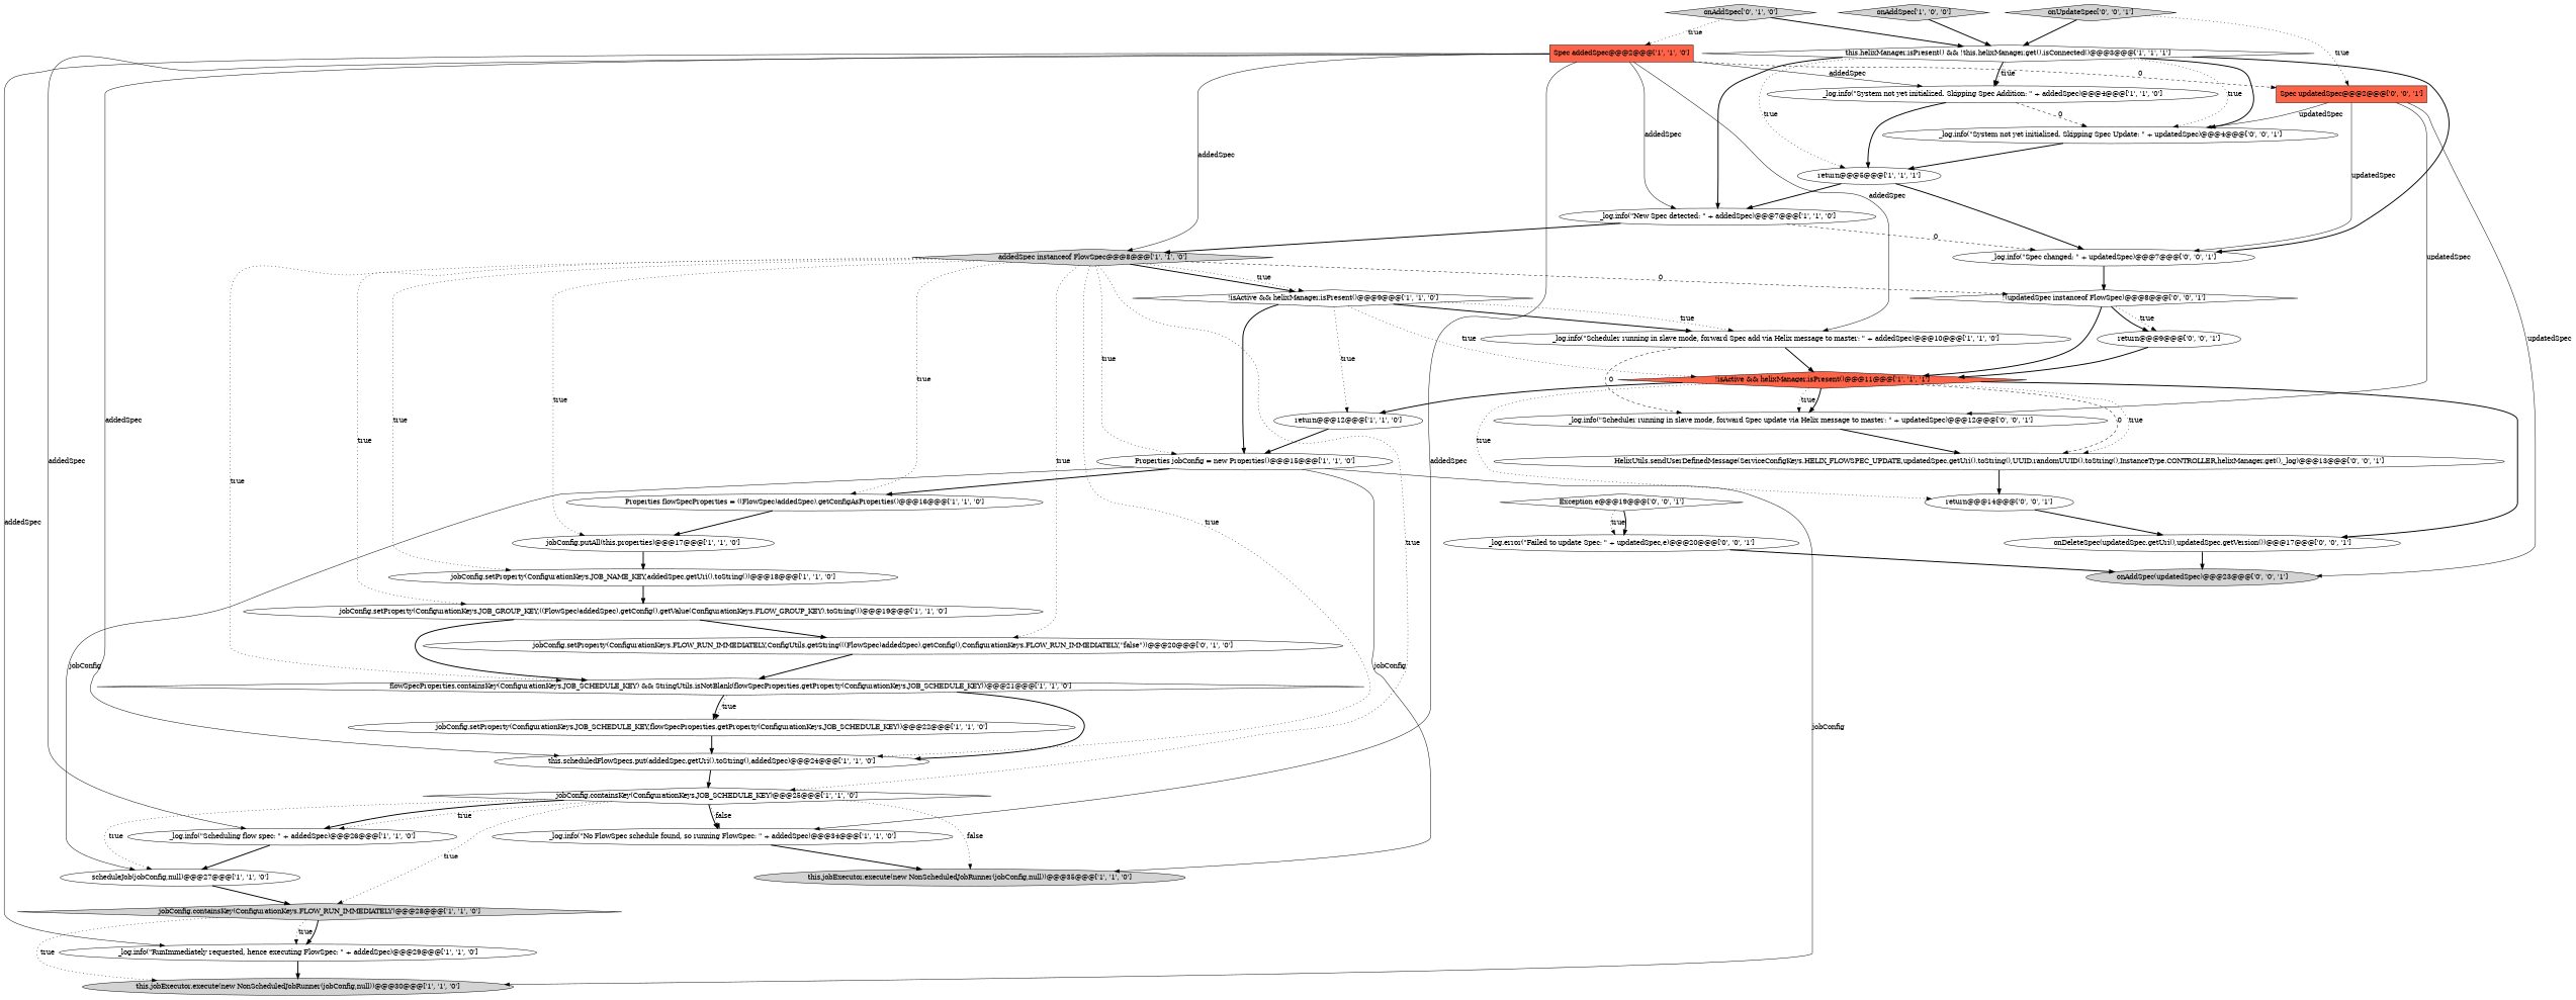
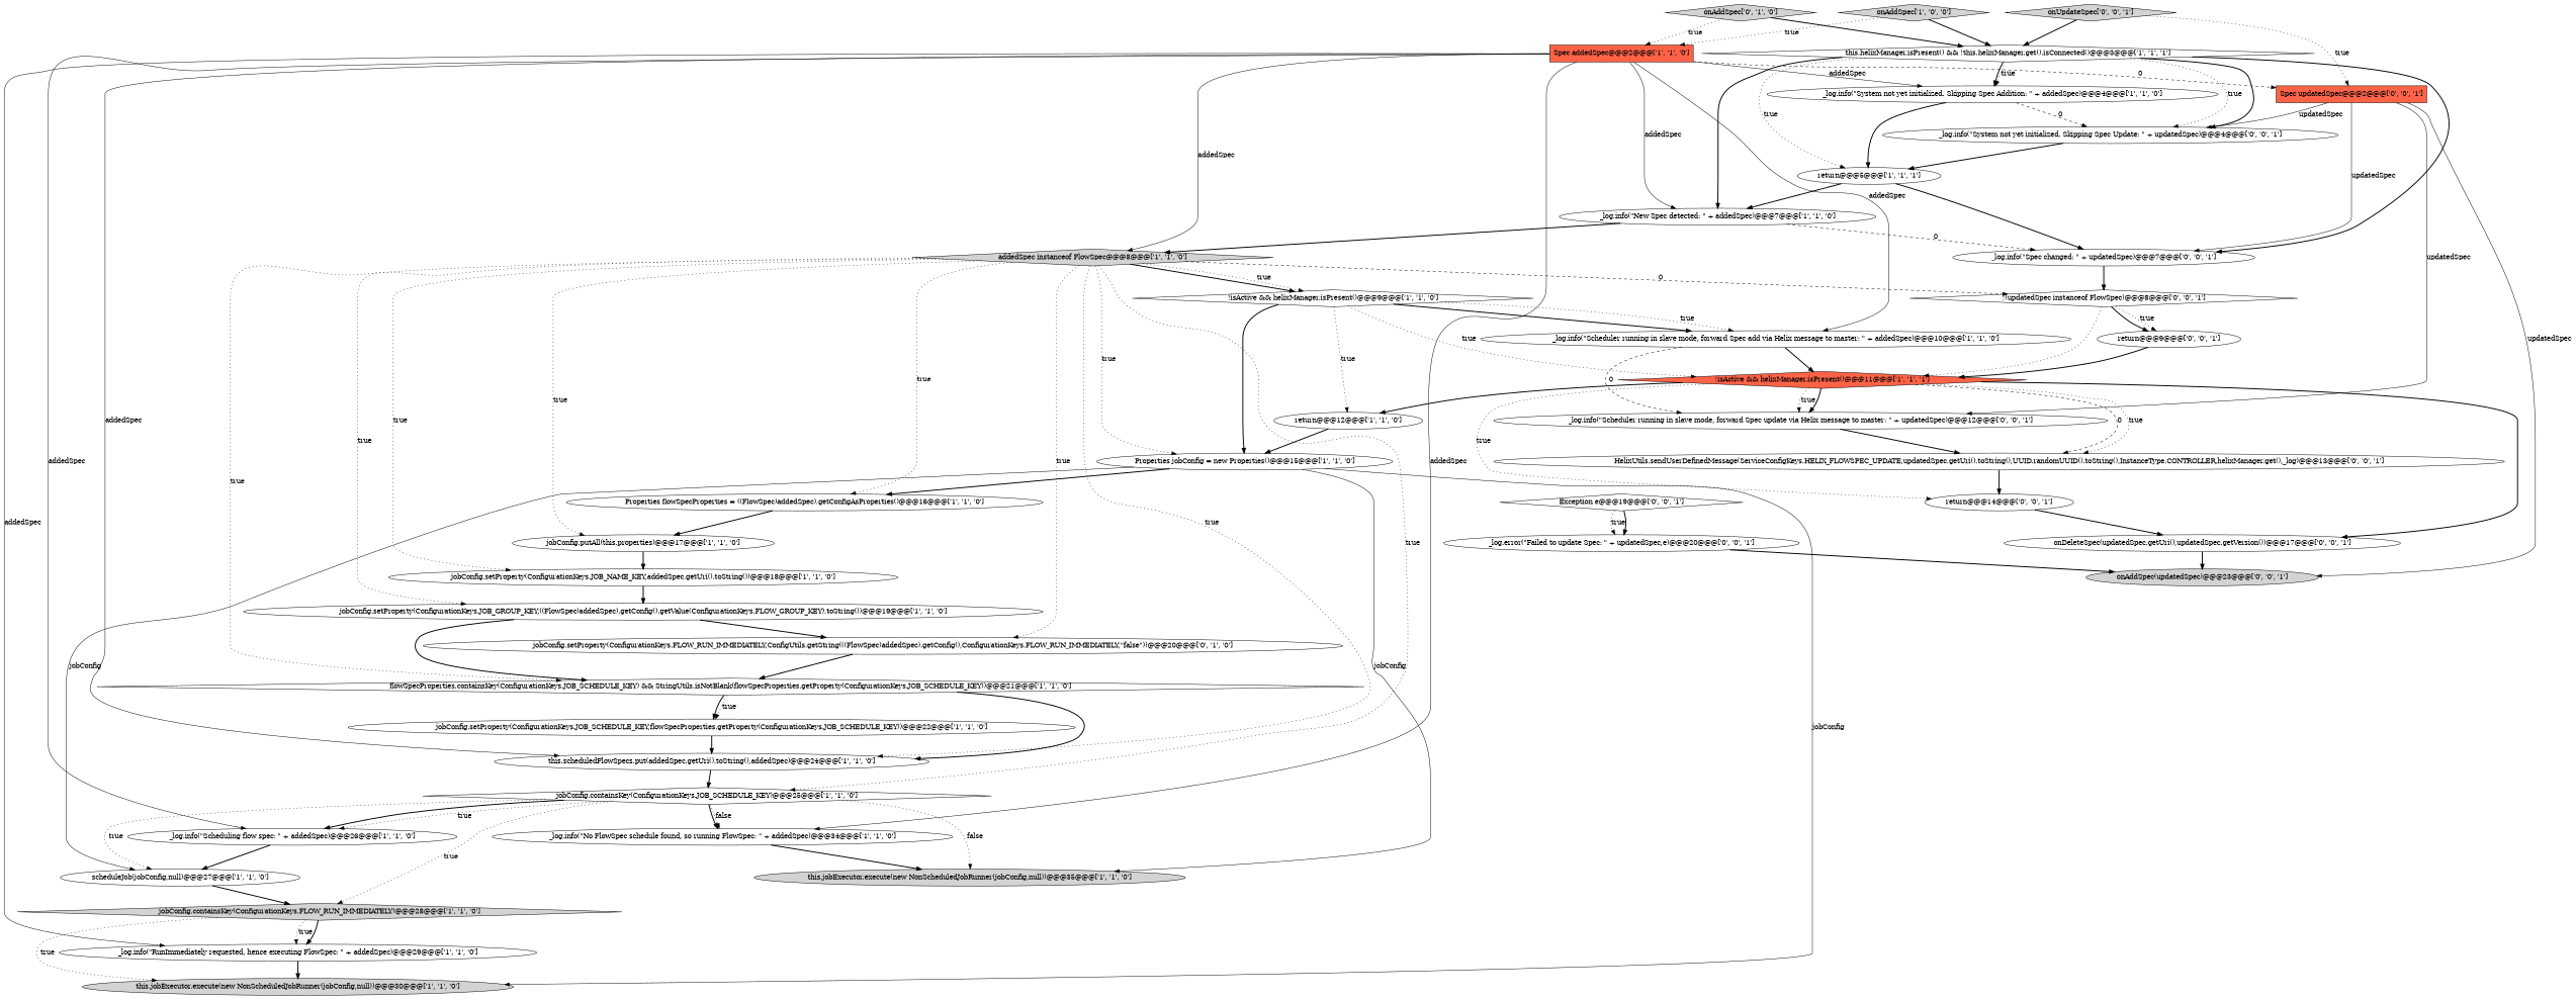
  digraph {
    node [fillcolor=white shape=ellipse style=filled]
    edge [style=bold]
    n1 [fillcolor=lightgray label="this.jobExecutor.execute(new NonScheduledJobRunner(jobConfig,null))@@@30@@@['1', '1', '0']"]
    n2 [label="_log.info(\"System not yet initialized. Skipping Spec Update: \" + updatedSpec)@@@4@@@['0', '0', '1']"]
    n3 [label="return@@@5@@@['1', '1', '1']"]
    n4 [label="_log.info(\"New Spec detected: \" + addedSpec)@@@7@@@['1', '1', '0']"]
    n5 [label="_log.info(\"Spec changed: \" + updatedSpec)@@@7@@@['0', '0', '1']"]
    n6 [fillcolor=lightgray label="addedSpec instanceof FlowSpec@@@8@@@['1', '1', '0']" shape=diamond]
    n7 [label="Properties jobConfig = new Properties()@@@15@@@['1', '1', '0']"]
    n8 [label="jobConfig.setProperty(ConfigurationKeys.JOB_GROUP_KEY,((FlowSpec)addedSpec).getConfig().getValue(ConfigurationKeys.FLOW_GROUP_KEY).toString())@@@19@@@['1', '1', '0']"]
    n9 [label="jobConfig.setProperty(ConfigurationKeys.FLOW_RUN_IMMEDIATELY,ConfigUtils.getString(((FlowSpec)addedSpec).getConfig(),ConfigurationKeys.FLOW_RUN_IMMEDIATELY,\"false\"))@@@20@@@['0', '1', '0']"]
    n10 [label="jobConfig.setProperty(ConfigurationKeys.JOB_NAME_KEY,addedSpec.getUri().toString())@@@18@@@['1', '1', '0']"]
    n11 [label="jobConfig.containsKey(ConfigurationKeys.JOB_SCHEDULE_KEY)@@@25@@@['1', '1', '0']" shape=diamond]
    n12 [label="jobConfig.putAll(this.properties)@@@17@@@['1', '1', '0']"]
    n13 [label="flowSpecProperties.containsKey(ConfigurationKeys.JOB_SCHEDULE_KEY) && StringUtils.isNotBlank(flowSpecProperties.getProperty(ConfigurationKeys.JOB_SCHEDULE_KEY))@@@21@@@['1', '1', '0']" shape=diamond]
    n14 [label="Properties flowSpecProperties = ((FlowSpec)addedSpec).getConfigAsProperties()@@@16@@@['1', '1', '0']"]
    n15 [label="!(updatedSpec instanceof FlowSpec)@@@8@@@['0', '0', '1']" shape=diamond]
    n16 [label="!isActive && helixManager.isPresent()@@@9@@@['1', '1', '0']" shape=diamond]
    n17 [label="this.scheduledFlowSpecs.put(addedSpec.getUri().toString(),addedSpec)@@@24@@@['1', '1', '0']"]
    n18 [label="scheduleJob(jobConfig,null)@@@27@@@['1', '1', '0']"]
    n19 [fillcolor=lightgray label="this.jobExecutor.execute(new NonScheduledJobRunner(jobConfig,null))@@@35@@@['1', '1', '0']"]
    n20 [fillcolor=lightgray label="jobConfig.containsKey(ConfigurationKeys.FLOW_RUN_IMMEDIATELY)@@@28@@@['1', '1', '0']" shape=diamond]
    n21 [label="_log.info(\"No FlowSpec schedule found, so running FlowSpec: \" + addedSpec)@@@34@@@['1', '1', '0']"]
    n22 [label="_log.info(\"Scheduling flow spec: \" + addedSpec)@@@26@@@['1', '1', '0']"]
    n23 [label="jobConfig.setProperty(ConfigurationKeys.JOB_SCHEDULE_KEY,flowSpecProperties.getProperty(ConfigurationKeys.JOB_SCHEDULE_KEY))@@@22@@@['1', '1', '0']"]
    n24 [label="return@@@9@@@['0', '0', '1']"]
    n25 [fillcolor=tomato label="!isActive && helixManager.isPresent()@@@11@@@['1', '1', '1']" shape=diamond]
    n26 [label="_log.info(\"Scheduler running in slave mode, forward Spec add via Helix message to master: \" + addedSpec)@@@10@@@['1', '1', '0']"]
    n27 [label="return@@@12@@@['1', '1', '0']"]
    n28 [label="_log.info(\"System not yet initialized. Skipping Spec Addition: \" + addedSpec)@@@4@@@['1', '1', '0']"]
    n29 [label="_log.info(\"Scheduler running in slave mode, forward Spec update via Helix message to master: \" + updatedSpec)@@@12@@@['0', '0', '1']"]
    n30 [label="HelixUtils.sendUserDefinedMessage(ServiceConfigKeys.HELIX_FLOWSPEC_UPDATE,updatedSpec.getUri().toString(),UUID.randomUUID().toString(),InstanceType.CONTROLLER,helixManager.get(),_log)@@@13@@@['0', '0', '1']"]
    n31 [label="return@@@14@@@['0', '0', '1']"]
    n32 [label="onDeleteSpec(updatedSpec.getUri(),updatedSpec.getVersion())@@@17@@@['0', '0', '1']"]
    n33 [label="this.helixManager.isPresent() && !this.helixManager.get().isConnected()@@@3@@@['1', '1', '1']" shape=diamond]
    n34 [label="Exception e@@@19@@@['0', '0', '1']" shape=diamond]
    n35 [label="_log.error(\"Failed to update Spec: \" + updatedSpec,e)@@@20@@@['0', '0', '1']"]
    n36 [fillcolor=lightgray label="onAddSpec(updatedSpec)@@@23@@@['0', '0', '1']"]
    n37 [label="_log.info(\"RunImmediately requested, hence executing FlowSpec: \" + addedSpec)@@@29@@@['1', '1', '0']"]
    n38 [fillcolor=lightgray label="onAddSpec['0', '1', '0']" shape=diamond]
    n39 [fillcolor=tomato label="Spec addedSpec@@@2@@@['1', '1', '0']" shape=box]
    n40 [fillcolor=tomato label="Spec updatedSpec@@@2@@@['0', '0', '1']" shape=box]
    n41 [fillcolor=lightgray label="onAddSpec['1', '0', '0']" shape=diamond]
    n42 [fillcolor=lightgray label="onUpdateSpec['0', '0', '1']" shape=diamond]
    n2 -> n3
    n3 -> n4
    n3 -> n5
    n4 -> n5 [label=0 style=dashed]
    n4 -> n6
    n5 -> n15
    n6 -> n7 [label=true style=dotted]
    n6 -> n8 [label=true style=dotted]
    n6 -> n9 [label=true style=dotted]
    n6 -> n10 [label=true style=dotted]
    n6 -> n11 [label=true style=dotted]
    n6 -> n12 [label=true style=dotted]
    n6 -> n13 [label=true style=dotted]
    n6 -> n14 [label=true style=dotted]
    n6 -> n15 [label=0 style=dashed]
    n6 -> n16
    n6 -> n16 [label=true style=dotted]
    n6 -> n17 [label=true style=dotted]
    n7 -> n1 [label=jobConfig style=solid]
    n7 -> n14
    n7 -> n18 [label=jobConfig style=solid]
    n7 -> n19 [label=jobConfig style=solid]
    n8 -> n9
    n8 -> n13
    n9 -> n13
    n10 -> n8
    n11 -> n18 [label=true style=dotted]
    n11 -> n19 [label=false style=dotted]
    n11 -> n20 [label=true style=dotted]
    n11 -> n21 [label=false style=dotted]
    n11 -> n21
    n11 -> n22
    n11 -> n22 [label=true style=dotted]
    n12 -> n10
    n13 -> n17
    n13 -> n23 [label=true style=dotted]
    n13 -> n23
    n14 -> n12
    n15 -> n24 [label=true style=dotted]
    n15 -> n24
-   n15 -> n25
+   n15 -> n25 [style=dotted]
    n16 -> n7
    n16 -> n25 [label=true style=dotted]
    n16 -> n26 [label=true style=dotted]
    n16 -> n26
    n16 -> n27 [label=true style=dotted]
    n17 -> n11
    n18 -> n20
    n20 -> n1 [label=true style=dotted]
    n20 -> n37 [label=true style=dotted]
    n20 -> n37
    n21 -> n19
    n22 -> n18
    n23 -> n17
    n24 -> n25
    n25 -> n27
    n25 -> n29 [label=true style=dotted]
    n25 -> n29
    n25 -> n30 [label=0 style=dashed]
    n25 -> n30 [label=true style=dotted]
    n25 -> n31 [label=true style=dotted]
    n25 -> n32
    n26 -> n25
    n26 -> n29 [label=0 style=dashed]
    n27 -> n7
    n28 -> n2 [label=0 style=dashed]
    n28 -> n3
    n29 -> n30
    n30 -> n31
    n31 -> n32
    n32 -> n36
    n33 -> n2
    n33 -> n2 [label=true style=dotted]
    n33 -> n3 [label=true style=dotted]
    n33 -> n4
    n33 -> n5
    n33 -> n28 [label=true style=dotted]
    n33 -> n28
    n34 -> n35 [label=true style=dotted]
    n34 -> n35
    n35 -> n36
    n37 -> n1
    n38 -> n33
    n38 -> n39 [label=true style=dotted]
    n39 -> n4 [label=addedSpec style=solid]
    n39 -> n6 [label=addedSpec style=solid]
    n39 -> n17 [label=addedSpec style=solid]
    n39 -> n21 [label=addedSpec style=solid]
    n39 -> n22 [label=addedSpec style=solid]
    n39 -> n26 [label=addedSpec style=solid]
    n39 -> n28 [label=addedSpec style=solid]
    n39 -> n37 [label=addedSpec style=solid]
    n39 -> n40 [label=0 style=dashed]
    n40 -> n2 [label=updatedSpec style=solid]
    n40 -> n5 [label=updatedSpec style=solid]
    n40 -> n29 [label=updatedSpec style=solid]
    n40 -> n36 [label=updatedSpec style=solid]
    n41 -> n33
+   n41 -> n39 [label=true style=dotted]
    n42 -> n33
    n42 -> n40 [label=true style=dotted]
  }
